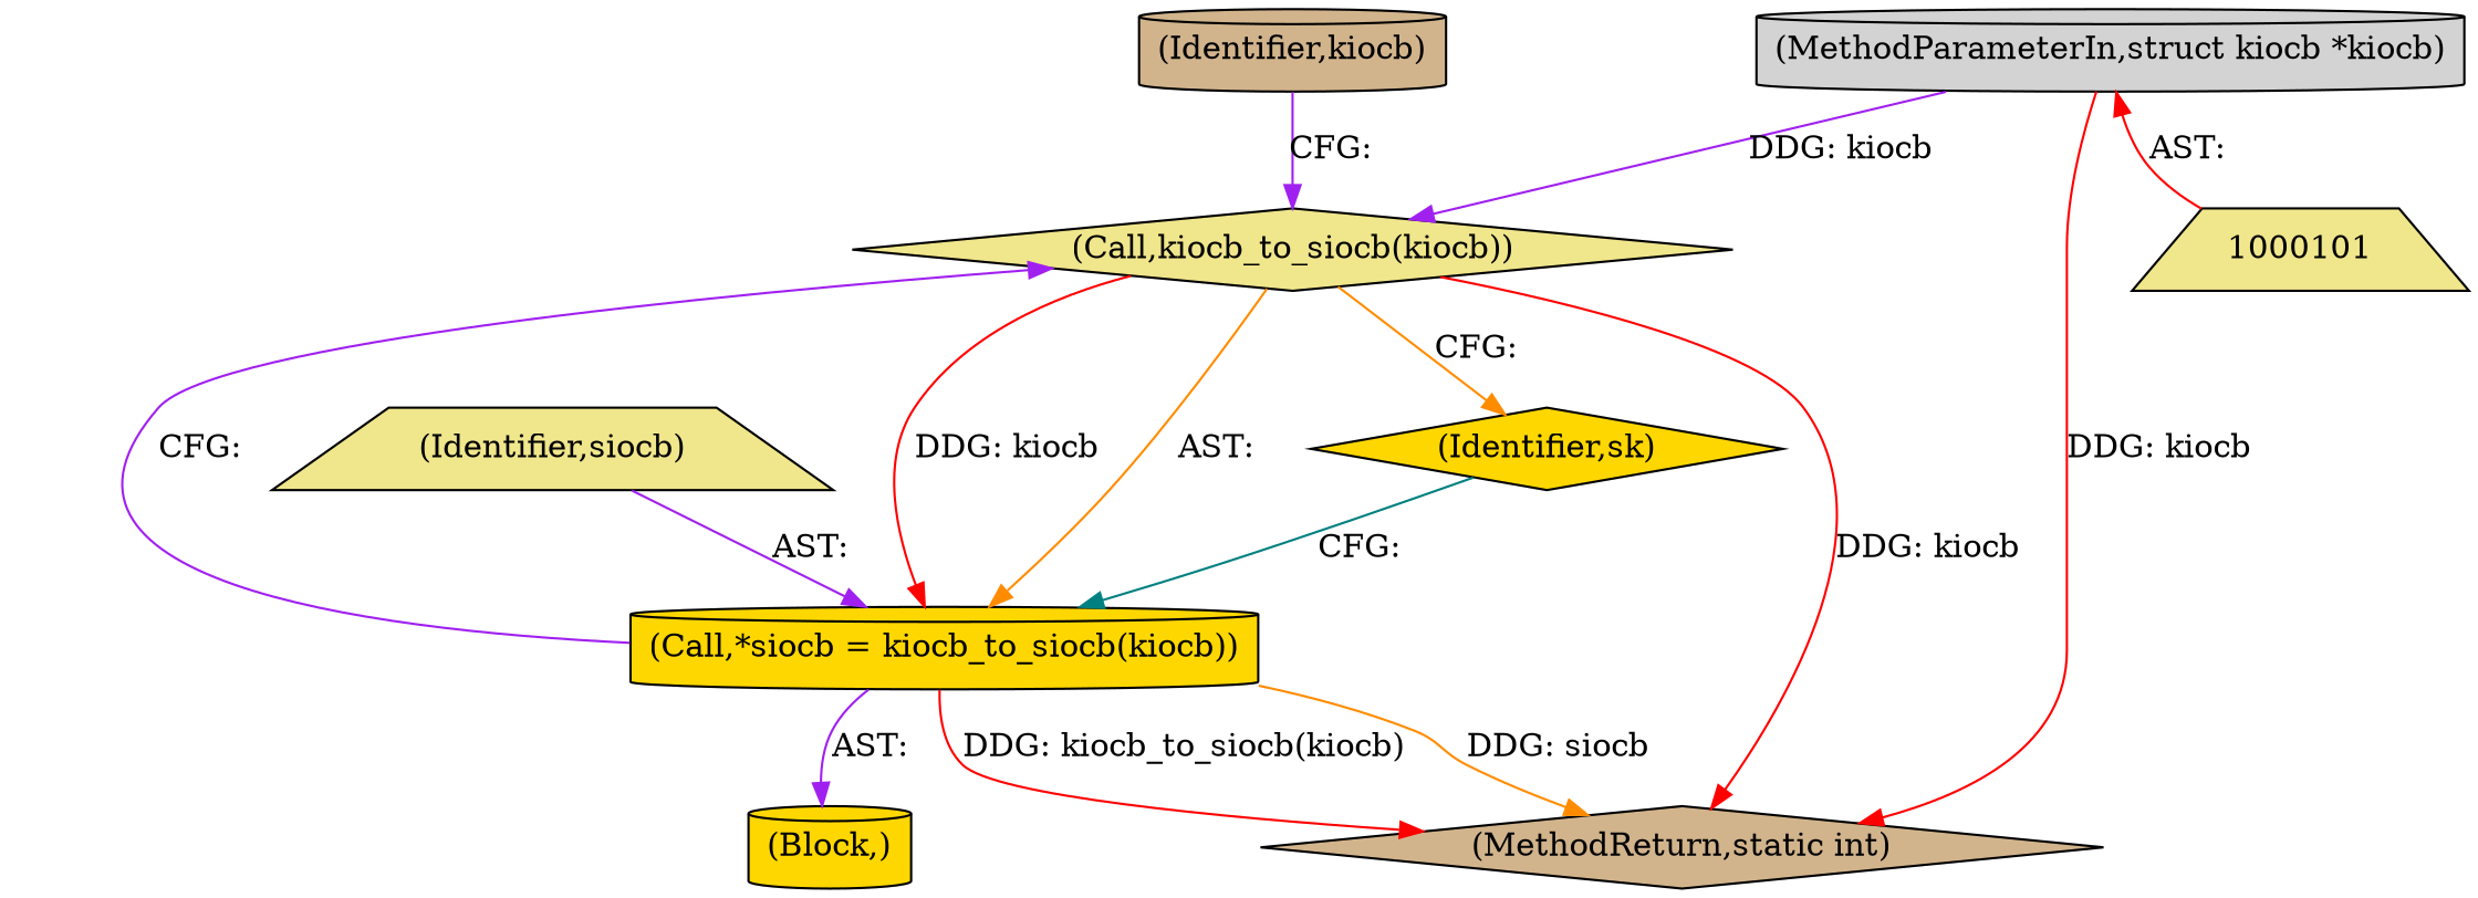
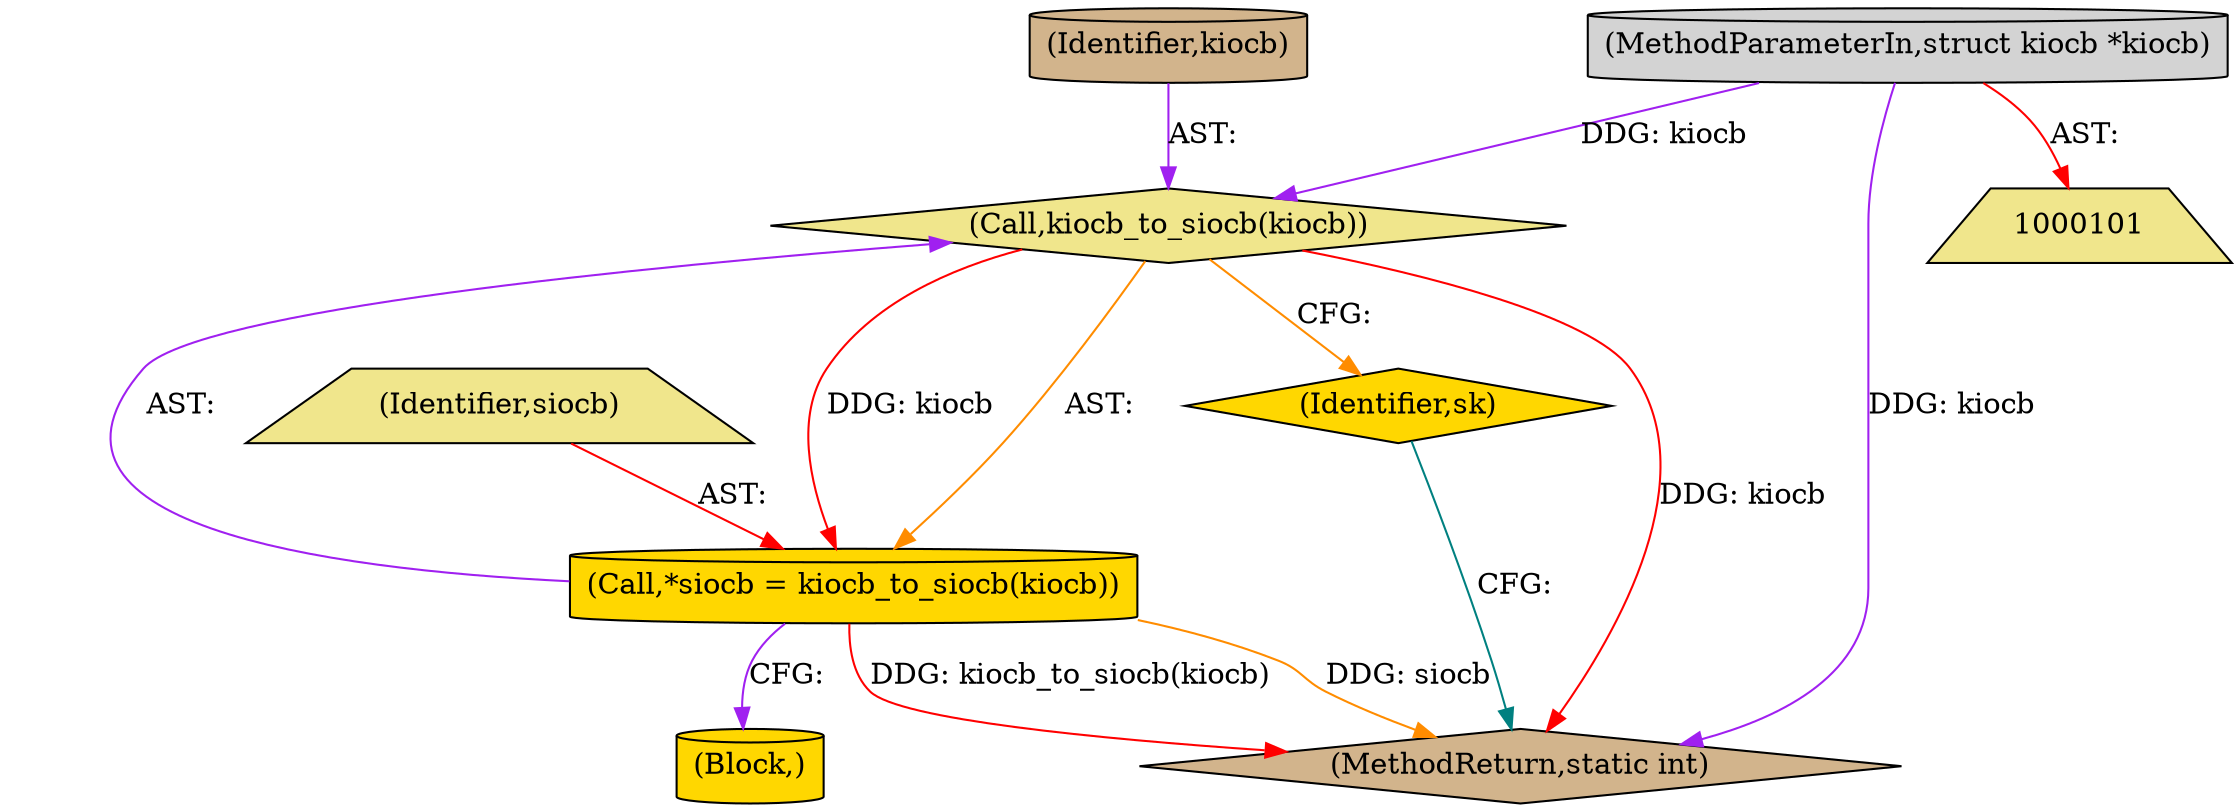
  digraph {
    node [fillcolor=khaki shape=cylinder style=filled]
    edge [color=red]
    n1 [label="(Call,kiocb_to_siocb(kiocb))" shape=diamond]
    n2 [fillcolor=gold label="(Call,*siocb = kiocb_to_siocb(kiocb))"]
    n3 [fillcolor=tan label="(MethodReturn,static int)" shape=diamond]
    n4 [fillcolor=gold label="(Identifier,sk)" shape=diamond]
    n5 [fillcolor=gold label="(Block,)"]
    n6 [fillcolor=tan label="(Identifier,kiocb)"]
    n7 [fillcolor=lightgrey label="(MethodParameterIn,struct kiocb *kiocb)"]
    1000101 [shape=trapezium]
    n9 [label="(Identifier,siocb)" shape=trapezium]
    n1 -> n2 [color=darkorange label="AST: "]
    n1 -> n2 [label="DDG: kiocb"]
    n1 -> n3 [label="DDG: kiocb"]
    n1 -> n4 [color=darkorange label="CFG: "]
-   n2 -> n1 [color=purple label="CFG: "]
+   n2 -> n1 [color=purple label="AST: "]
    n2 -> n3 [color=darkorange label="DDG: siocb"]
    n2 -> n3 [label="DDG: kiocb_to_siocb(kiocb)"]
-   n2 -> n5 [color=purple label="AST: "]
-   n4 -> n2 [color=teal label="CFG: "]
-   n6 -> n1 [color=purple label="CFG: "]
+   n2 -> n5 [color=purple label="CFG: "]
+   n4 -> n3 [color=teal label="CFG: "]
+   n6 -> n1 [color=purple label="AST: "]
    n7 -> n1 [color=purple label="DDG: kiocb"]
-   n7 -> n3 [label="DDG: kiocb"]
-   1000101 -> n7 [label="AST: "]
-   n9 -> n2 [color=purple label="AST: "]
+   n7 -> n3 [color=purple label="DDG: kiocb"]
+   n7 -> 1000101 [label="AST: "]
+   n9 -> n2 [label="AST: "]
  }
